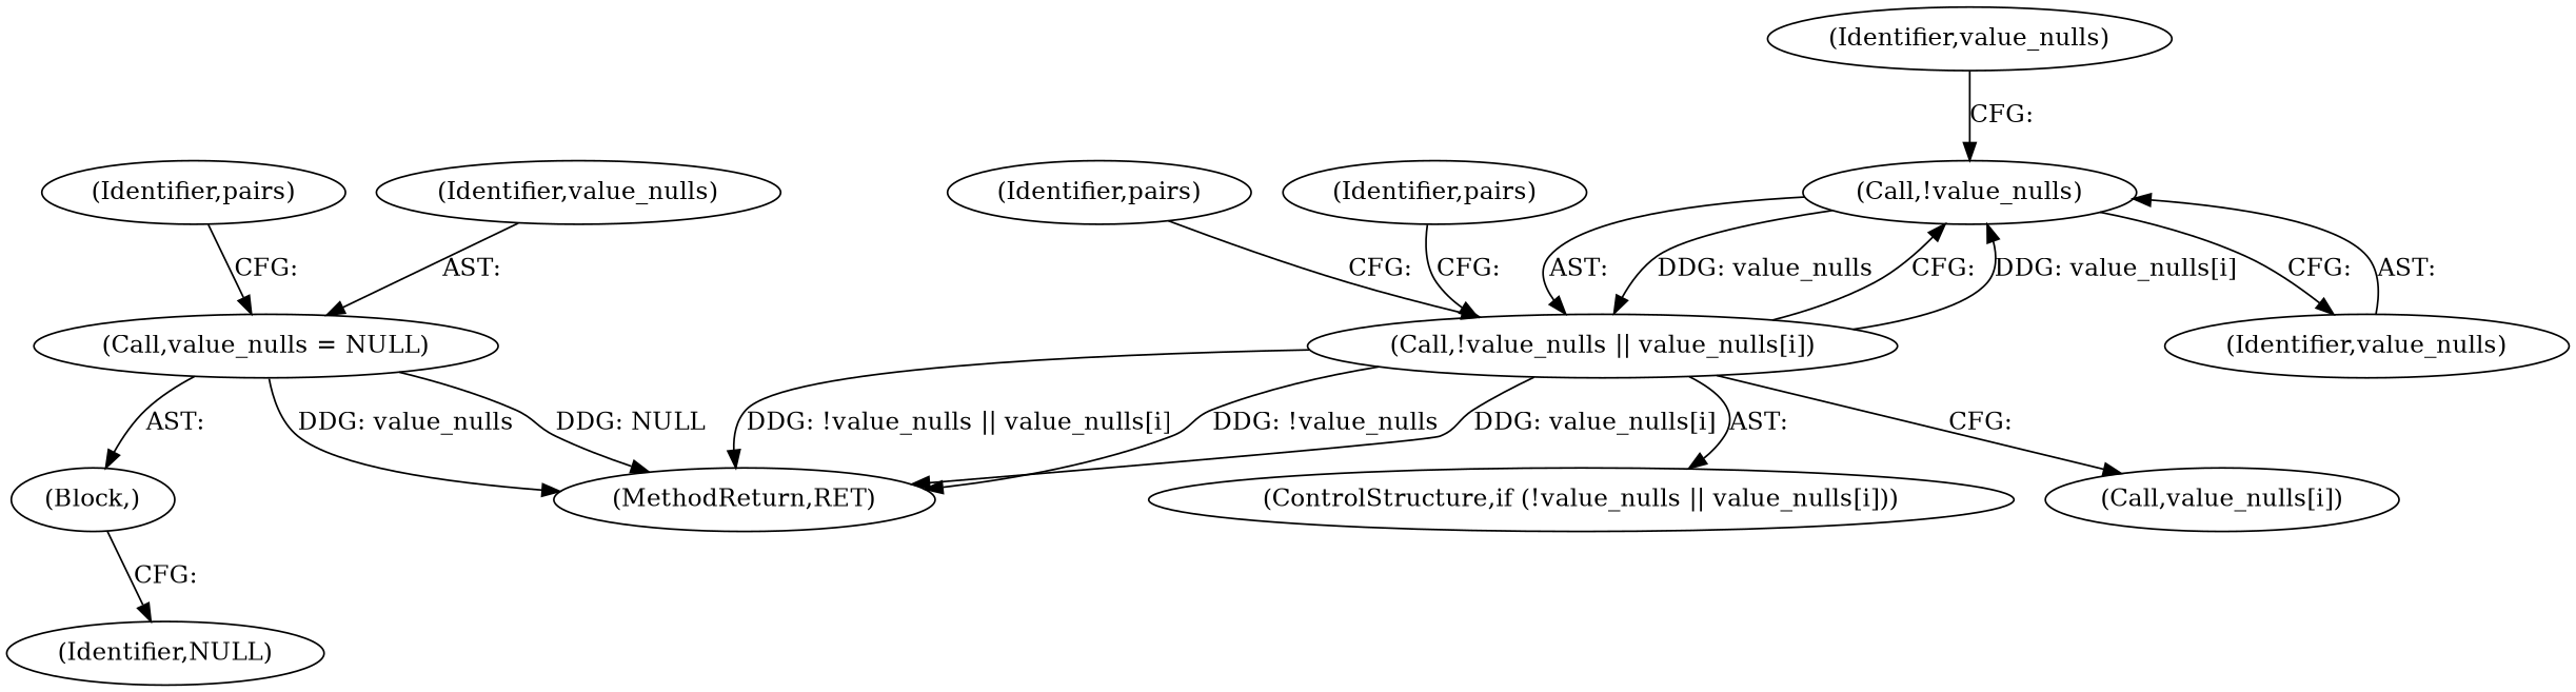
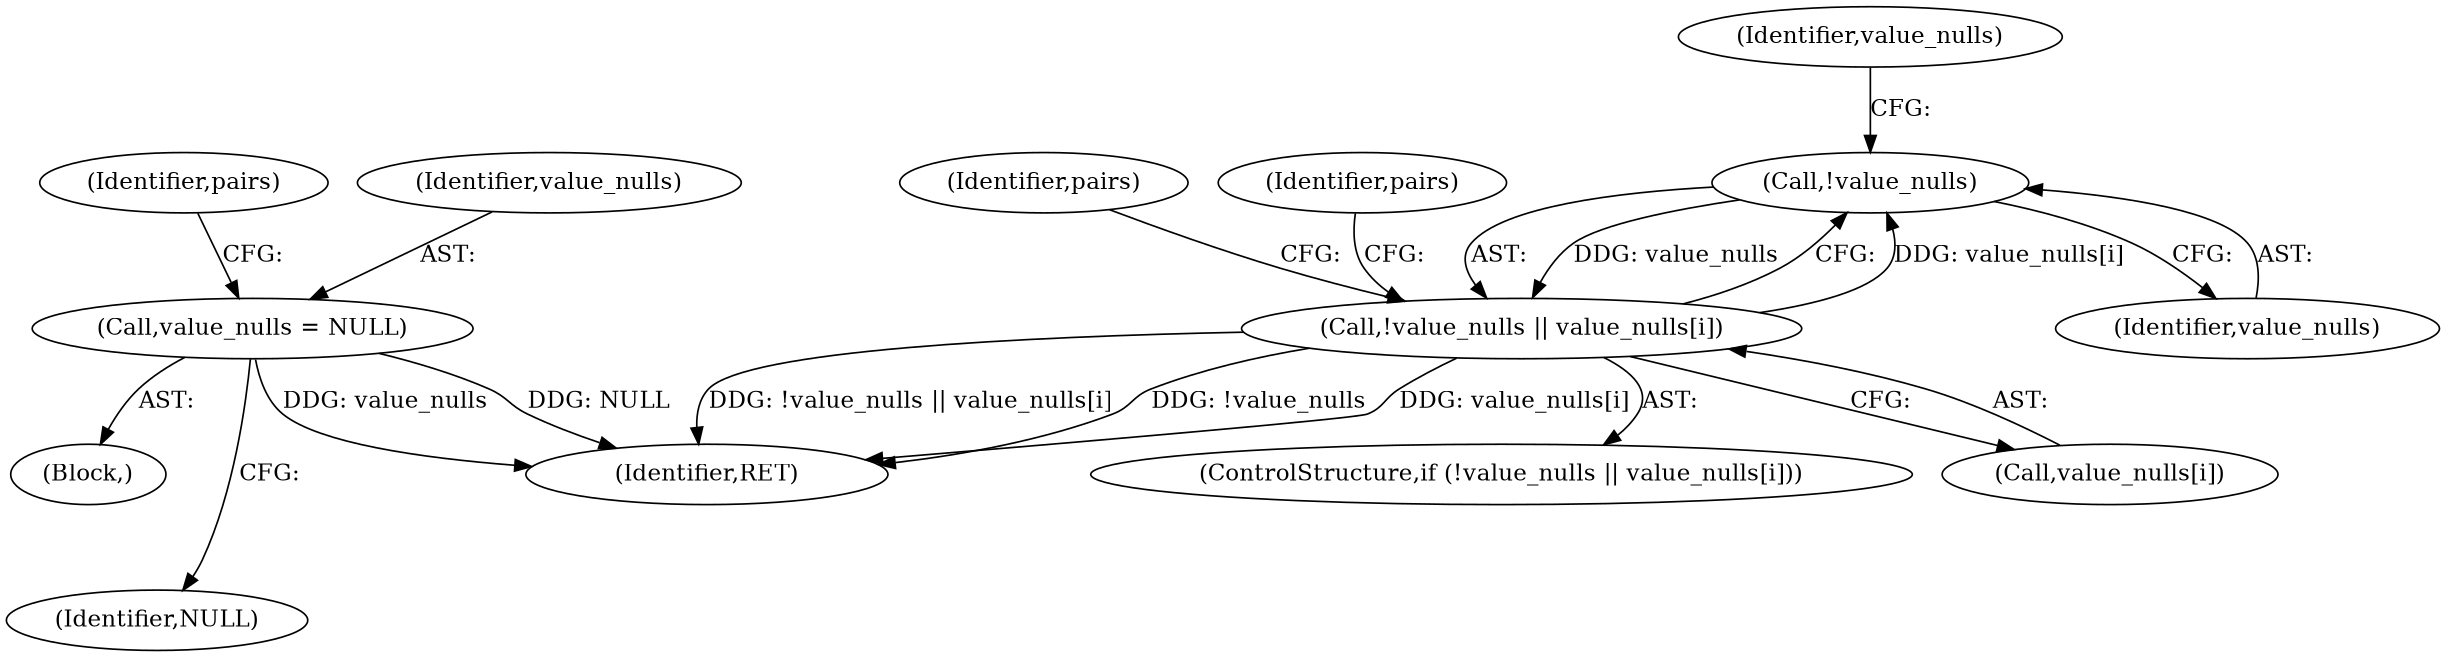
  digraph {
    n1 [label="(Call,!value_nulls)"]
    n2 [label="(Call,!value_nulls || value_nulls[i])"]
    n3 [label="(Identifier,value_nulls)"]
-   n4 [label="(MethodReturn,RET)"]
+   n4 [label="(Identifier,RET)"]
    n5 [label="(ControlStructure,if (!value_nulls || value_nulls[i]))"]
    n6 [label="(Call,value_nulls[i])"]
    n7 [label="(Call,value_nulls = NULL)"]
    n8 [label="(Block,)"]
    n9 [label="(Identifier,NULL)"]
    n10 [label="(Identifier,pairs)"]
    n11 [label="(Identifier,pairs)"]
    n12 [label="(Identifier,value_nulls)"]
    n13 [label="(Identifier,value_nulls)"]
    n14 [label="(Identifier,pairs)"]
    n1 -> n2 [label="AST: "]
    n1 -> n2 [label="DDG: value_nulls"]
    n1 -> n3 [label="CFG: "]
    n2 -> n1 [label="CFG: "]
    n2 -> n1 [label="DDG: value_nulls[i]"]
    n2 -> n4 [label="DDG: !value_nulls || value_nulls[i]"]
    n2 -> n4 [label="DDG: !value_nulls"]
    n2 -> n4 [label="DDG: value_nulls[i]"]
    n2 -> n5 [label="AST: "]
    n2 -> n6 [label="CFG: "]
    n3 -> n1 [label="AST: "]
+   n6 -> n2 [label="AST: "]
    n7 -> n4 [label="DDG: value_nulls"]
    n7 -> n4 [label="DDG: NULL"]
    n7 -> n8 [label="AST: "]
-   n8 -> n9 [label="CFG: "]
+   n7 -> n9 [label="CFG: "]
    n10 -> n7 [label="CFG: "]
    n11 -> n2 [label="CFG: "]
    n12 -> n7 [label="AST: "]
    n13 -> n1 [label="CFG: "]
    n14 -> n2 [label="CFG: "]
  }
